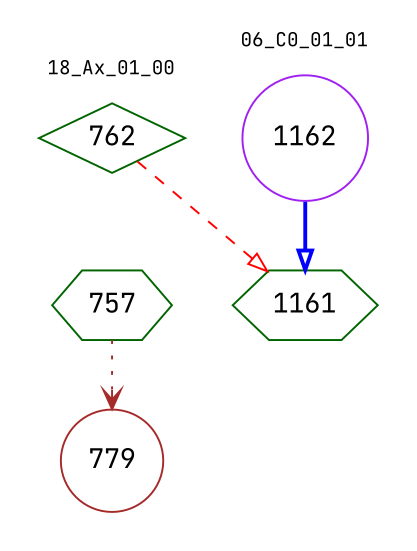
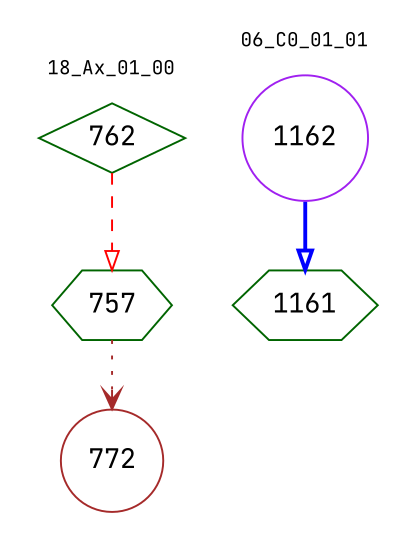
  digraph {
    fontname="JetBrains Mono"
    node [color=darkgreen fontname="JetBrains Mono" shape=hexagon]
    edge [arrowhead=onormal fontname="JetBrains Mono"]
    n1 [label=762 shape=diamond]
    n2 [label=757]
-   n3 [color=brown label=779 shape=circle]
+   n3 [color=brown label=772 shape=circle]
    n4 [color=purple label=1162 shape=circle]
    n5 [label=1161]
    subgraph cluster_1 {
      color=white
      fontsize=10
      label="18_Ax_01_00"
      n1
      n2
      n3
    }
    subgraph cluster_2 {
      color=white
      fontsize=10
      label="06_C0_01_01"
      n4
      n5
    }
-   n1 -> n5 [color=red style=dashed]
+   n1 -> n2 [color=red style=dashed]
    n2 -> n3 [arrowhead=vee color=brown style=dotted]
    n4 -> n5 [color=blue style=bold]
  }
